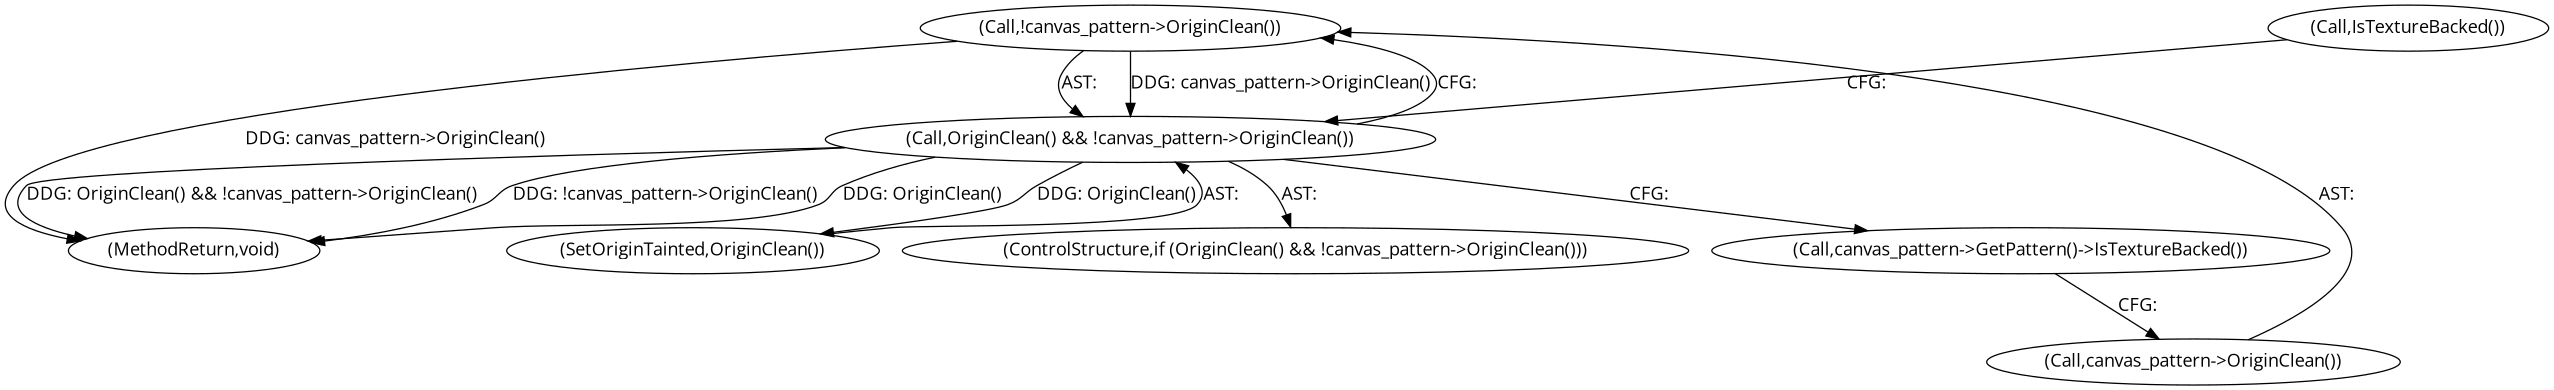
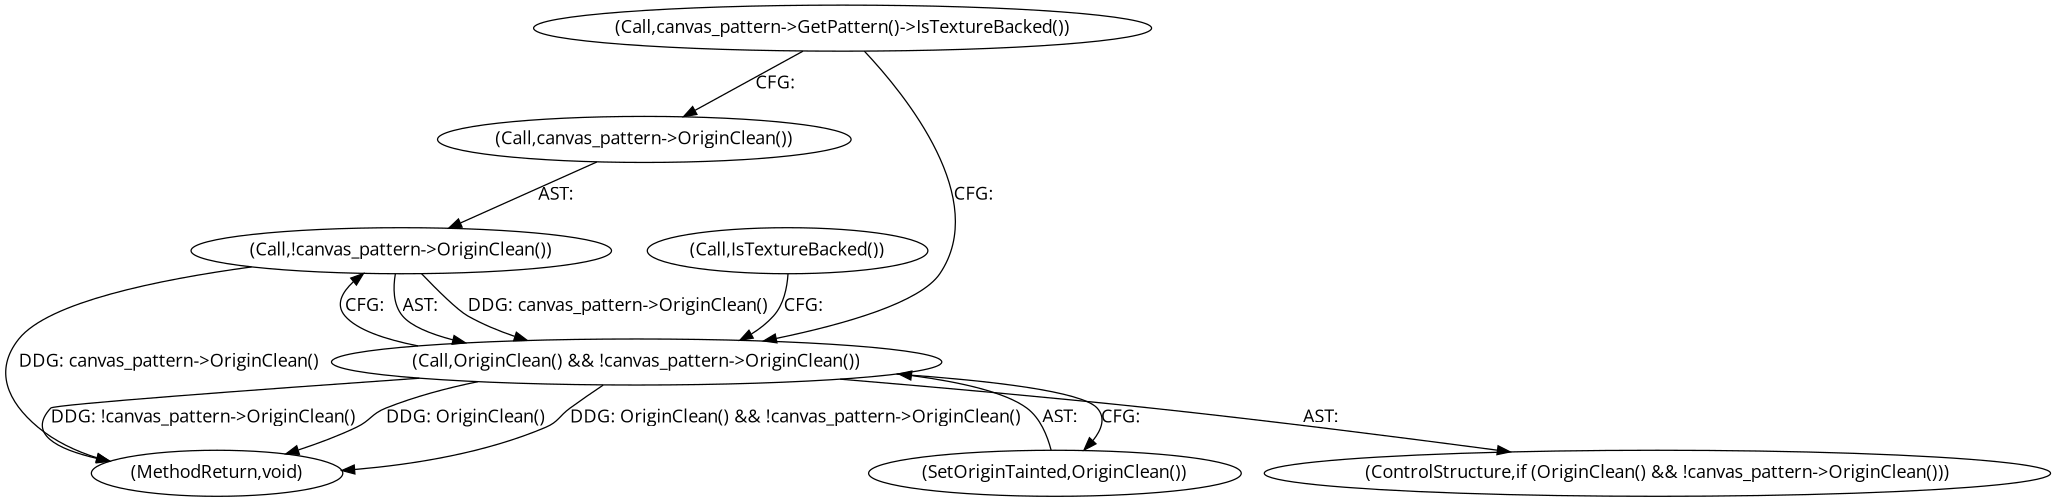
  digraph {
    fontname="Open Sans"
    node [fontname="Open Sans"]
    edge [fontname="Open Sans"]
    n1 [label="(Call,!canvas_pattern->OriginClean())"]
    n2 [label="(Call,OriginClean() && !canvas_pattern->OriginClean())"]
    n3 [label="(MethodReturn,void)"]
    n4 [label="(SetOriginTainted,OriginClean())"]
    n5 [label="(ControlStructure,if (OriginClean() && !canvas_pattern->OriginClean()))"]
    n6 [label="(Call,canvas_pattern->OriginClean())"]
    n7 [label="(Call,canvas_pattern->GetPattern()->IsTextureBacked())"]
    n8 [label="(Call,IsTextureBacked())"]
    n1 -> n2 [label="AST: "]
    n1 -> n2 [label="DDG: canvas_pattern->OriginClean()"]
    n1 -> n3 [label="DDG: canvas_pattern->OriginClean()"]
    n2 -> n1 [label="CFG: "]
    n2 -> n3 [label="DDG: !canvas_pattern->OriginClean()"]
    n2 -> n3 [label="DDG: OriginClean()"]
    n2 -> n3 [label="DDG: OriginClean() && !canvas_pattern->OriginClean()"]
-   n2 -> n4 [label="DDG: OriginClean()"]
+   n2 -> n4 [label="CFG: "]
    n2 -> n5 [label="AST: "]
    n4 -> n2 [label="AST: "]
    n6 -> n1 [label="AST: "]
-   n2 -> n7 [label="CFG: "]
+   n7 -> n2 [label="CFG: "]
    n7 -> n6 [label="CFG: "]
    n8 -> n2 [label="CFG: "]
  }
